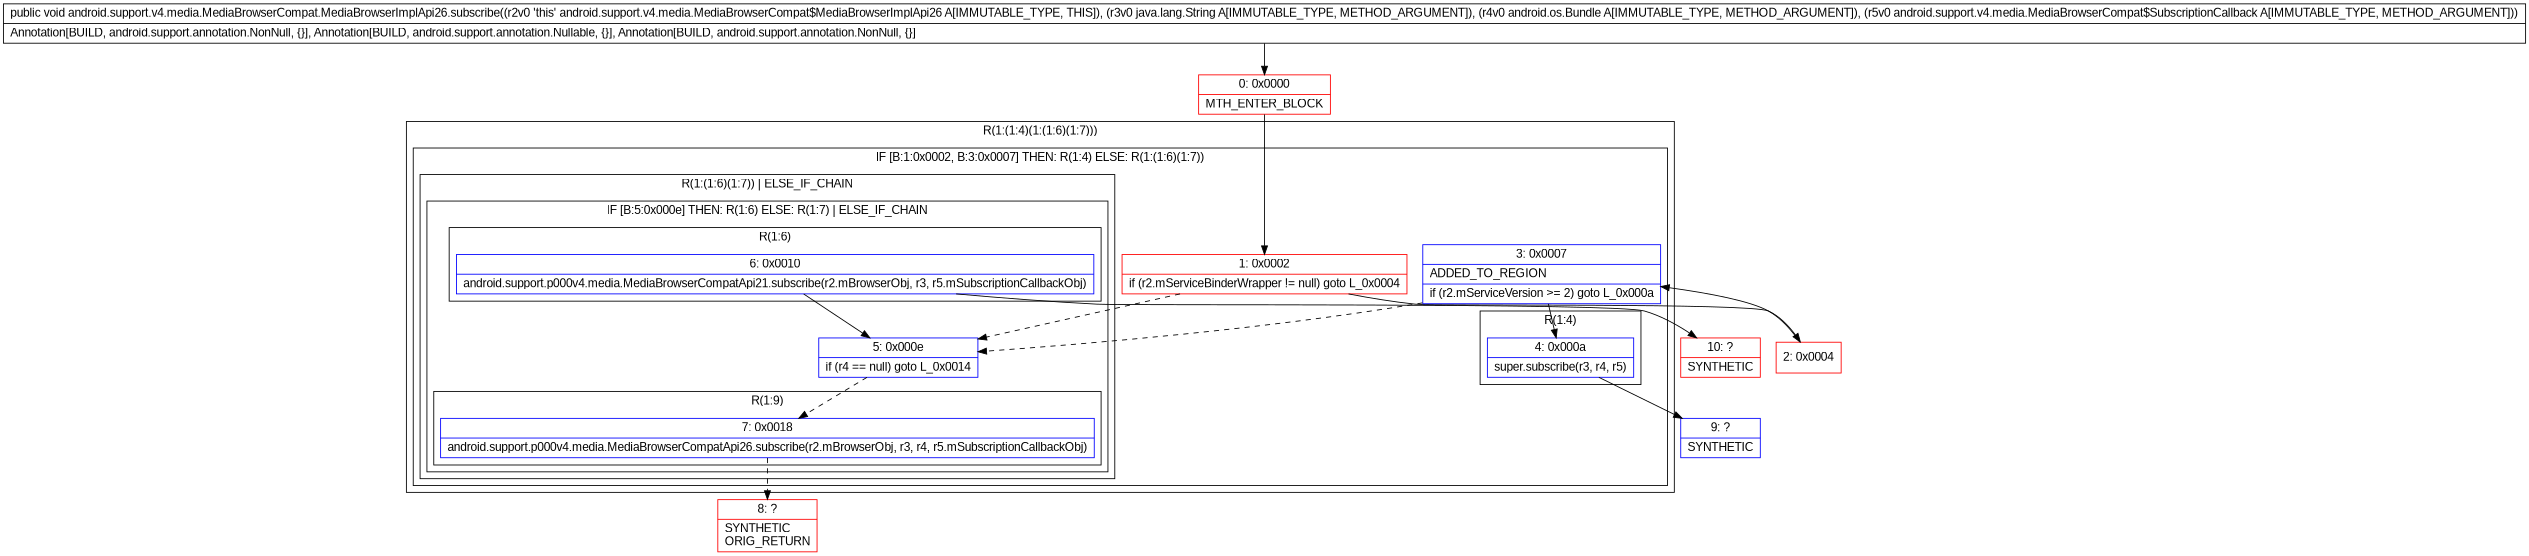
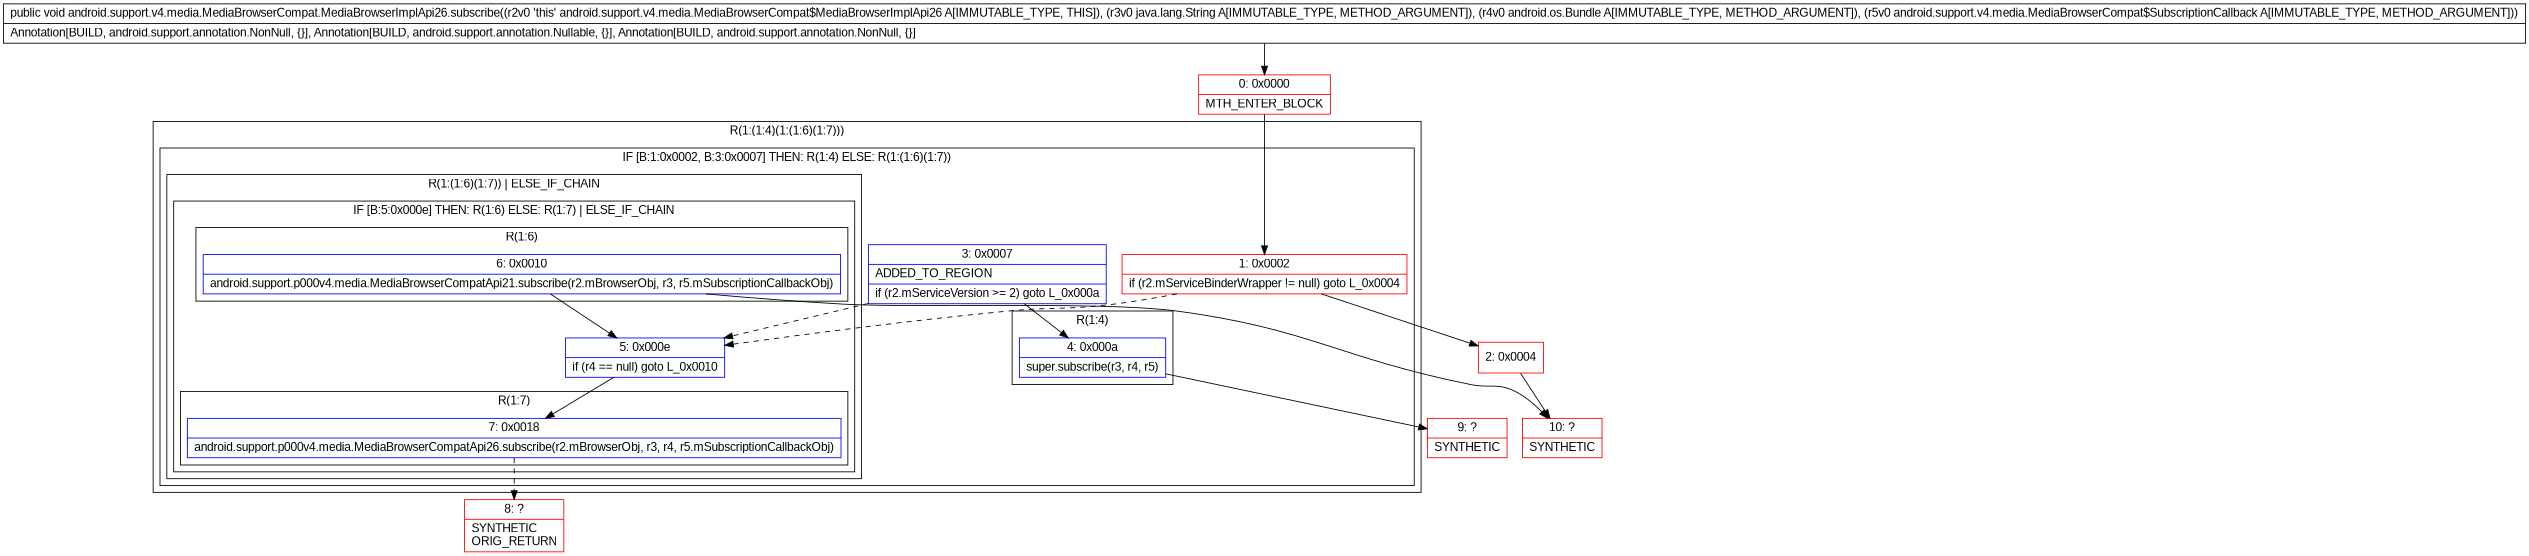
  digraph {
    fontname="Liberation Sans"
    node [color=red fontname="Liberation Sans" shape=record]
    edge [fontname="Liberation Sans"]
    n1 [color=blue label="{4\:\ 0x000a|super.subscribe(r3, r4, r5)\l}"]
    n2 [color=blue label="{6\:\ 0x0010|android.support.p000v4.media.MediaBrowserCompatApi21.subscribe(r2.mBrowserObj, r3, r5.mSubscriptionCallbackObj)\l}"]
    n3 [color=blue label="{7\:\ 0x0018|android.support.p000v4.media.MediaBrowserCompatApi26.subscribe(r2.mBrowserObj, r3, r4, r5.mSubscriptionCallbackObj)\l}"]
-   n4 [color=blue label="{5\:\ 0x000e|if (r4 == null) goto L_0x0014\l}"]
+   n4 [color=blue label="{5\:\ 0x000e|if (r4 == null) goto L_0x0010\l}"]
    n5 [label="{1\:\ 0x0002|if (r2.mServiceBinderWrapper != null) goto L_0x0004\l}"]
    n6 [color=blue label="{3\:\ 0x0007|ADDED_TO_REGION\l|if (r2.mServiceVersion \>= 2) goto L_0x000a\l}"]
-   n7 [color=blue label="{9\:\ ?|SYNTHETIC\l}"]
+   n7 [label="{9\:\ ?|SYNTHETIC\l}"]
    n8 [label="{10\:\ ?|SYNTHETIC\l}"]
    n9 [label="{8\:\ ?|SYNTHETIC\lORIG_RETURN\l}"]
    n10 [label="{2\:\ 0x0004}"]
    n11 [label="{0\:\ 0x0000|MTH_ENTER_BLOCK\l}"]
    n12 [label="{public void android.support.v4.media.MediaBrowserCompat.MediaBrowserImplApi26.subscribe((r2v0 'this' android.support.v4.media.MediaBrowserCompat$MediaBrowserImplApi26 A[IMMUTABLE_TYPE, THIS]), (r3v0 java.lang.String A[IMMUTABLE_TYPE, METHOD_ARGUMENT]), (r4v0 android.os.Bundle A[IMMUTABLE_TYPE, METHOD_ARGUMENT]), (r5v0 android.support.v4.media.MediaBrowserCompat$SubscriptionCallback A[IMMUTABLE_TYPE, METHOD_ARGUMENT]))  | Annotation[BUILD, android.support.annotation.NonNull, \{\}], Annotation[BUILD, android.support.annotation.Nullable, \{\}], Annotation[BUILD, android.support.annotation.NonNull, \{\}]\l}" color=""]
    subgraph cluster_1 {
      label="R(1:(1:4)(1:(1:6)(1:7)))"
      subgraph cluster_2 {
        label="IF [B:1:0x0002, B:3:0x0007] THEN: R(1:4) ELSE: R(1:(1:6)(1:7))"
        n5
        n6
        subgraph cluster_3 {
          label="R(1:4)"
          n1
        }
        subgraph cluster_4 {
          label="R(1:(1:6)(1:7)) | ELSE_IF_CHAIN\l"
          subgraph cluster_5 {
            label="IF [B:5:0x000e] THEN: R(1:6) ELSE: R(1:7) | ELSE_IF_CHAIN\l"
            n4
            subgraph cluster_6 {
              label="R(1:6)"
              n2
            }
            subgraph cluster_7 {
-             label="R(1:9)"
+             label="R(1:7)"
              n3
            }
          }
        }
      }
    }
    n1 -> n7
    n2 -> n4
    n2 -> n8
    n3 -> n9 [style=dashed]
-   n4 -> n3 [style=dashed]
+   n4 -> n3 [style=solid]
    n5 -> n4 [style=dashed]
    n5 -> n10
    n6 -> n1
    n6 -> n4 [style=dashed]
-   n10 -> n6
+   n10 -> n8
    n11 -> n5
    n12 -> n11
  }
